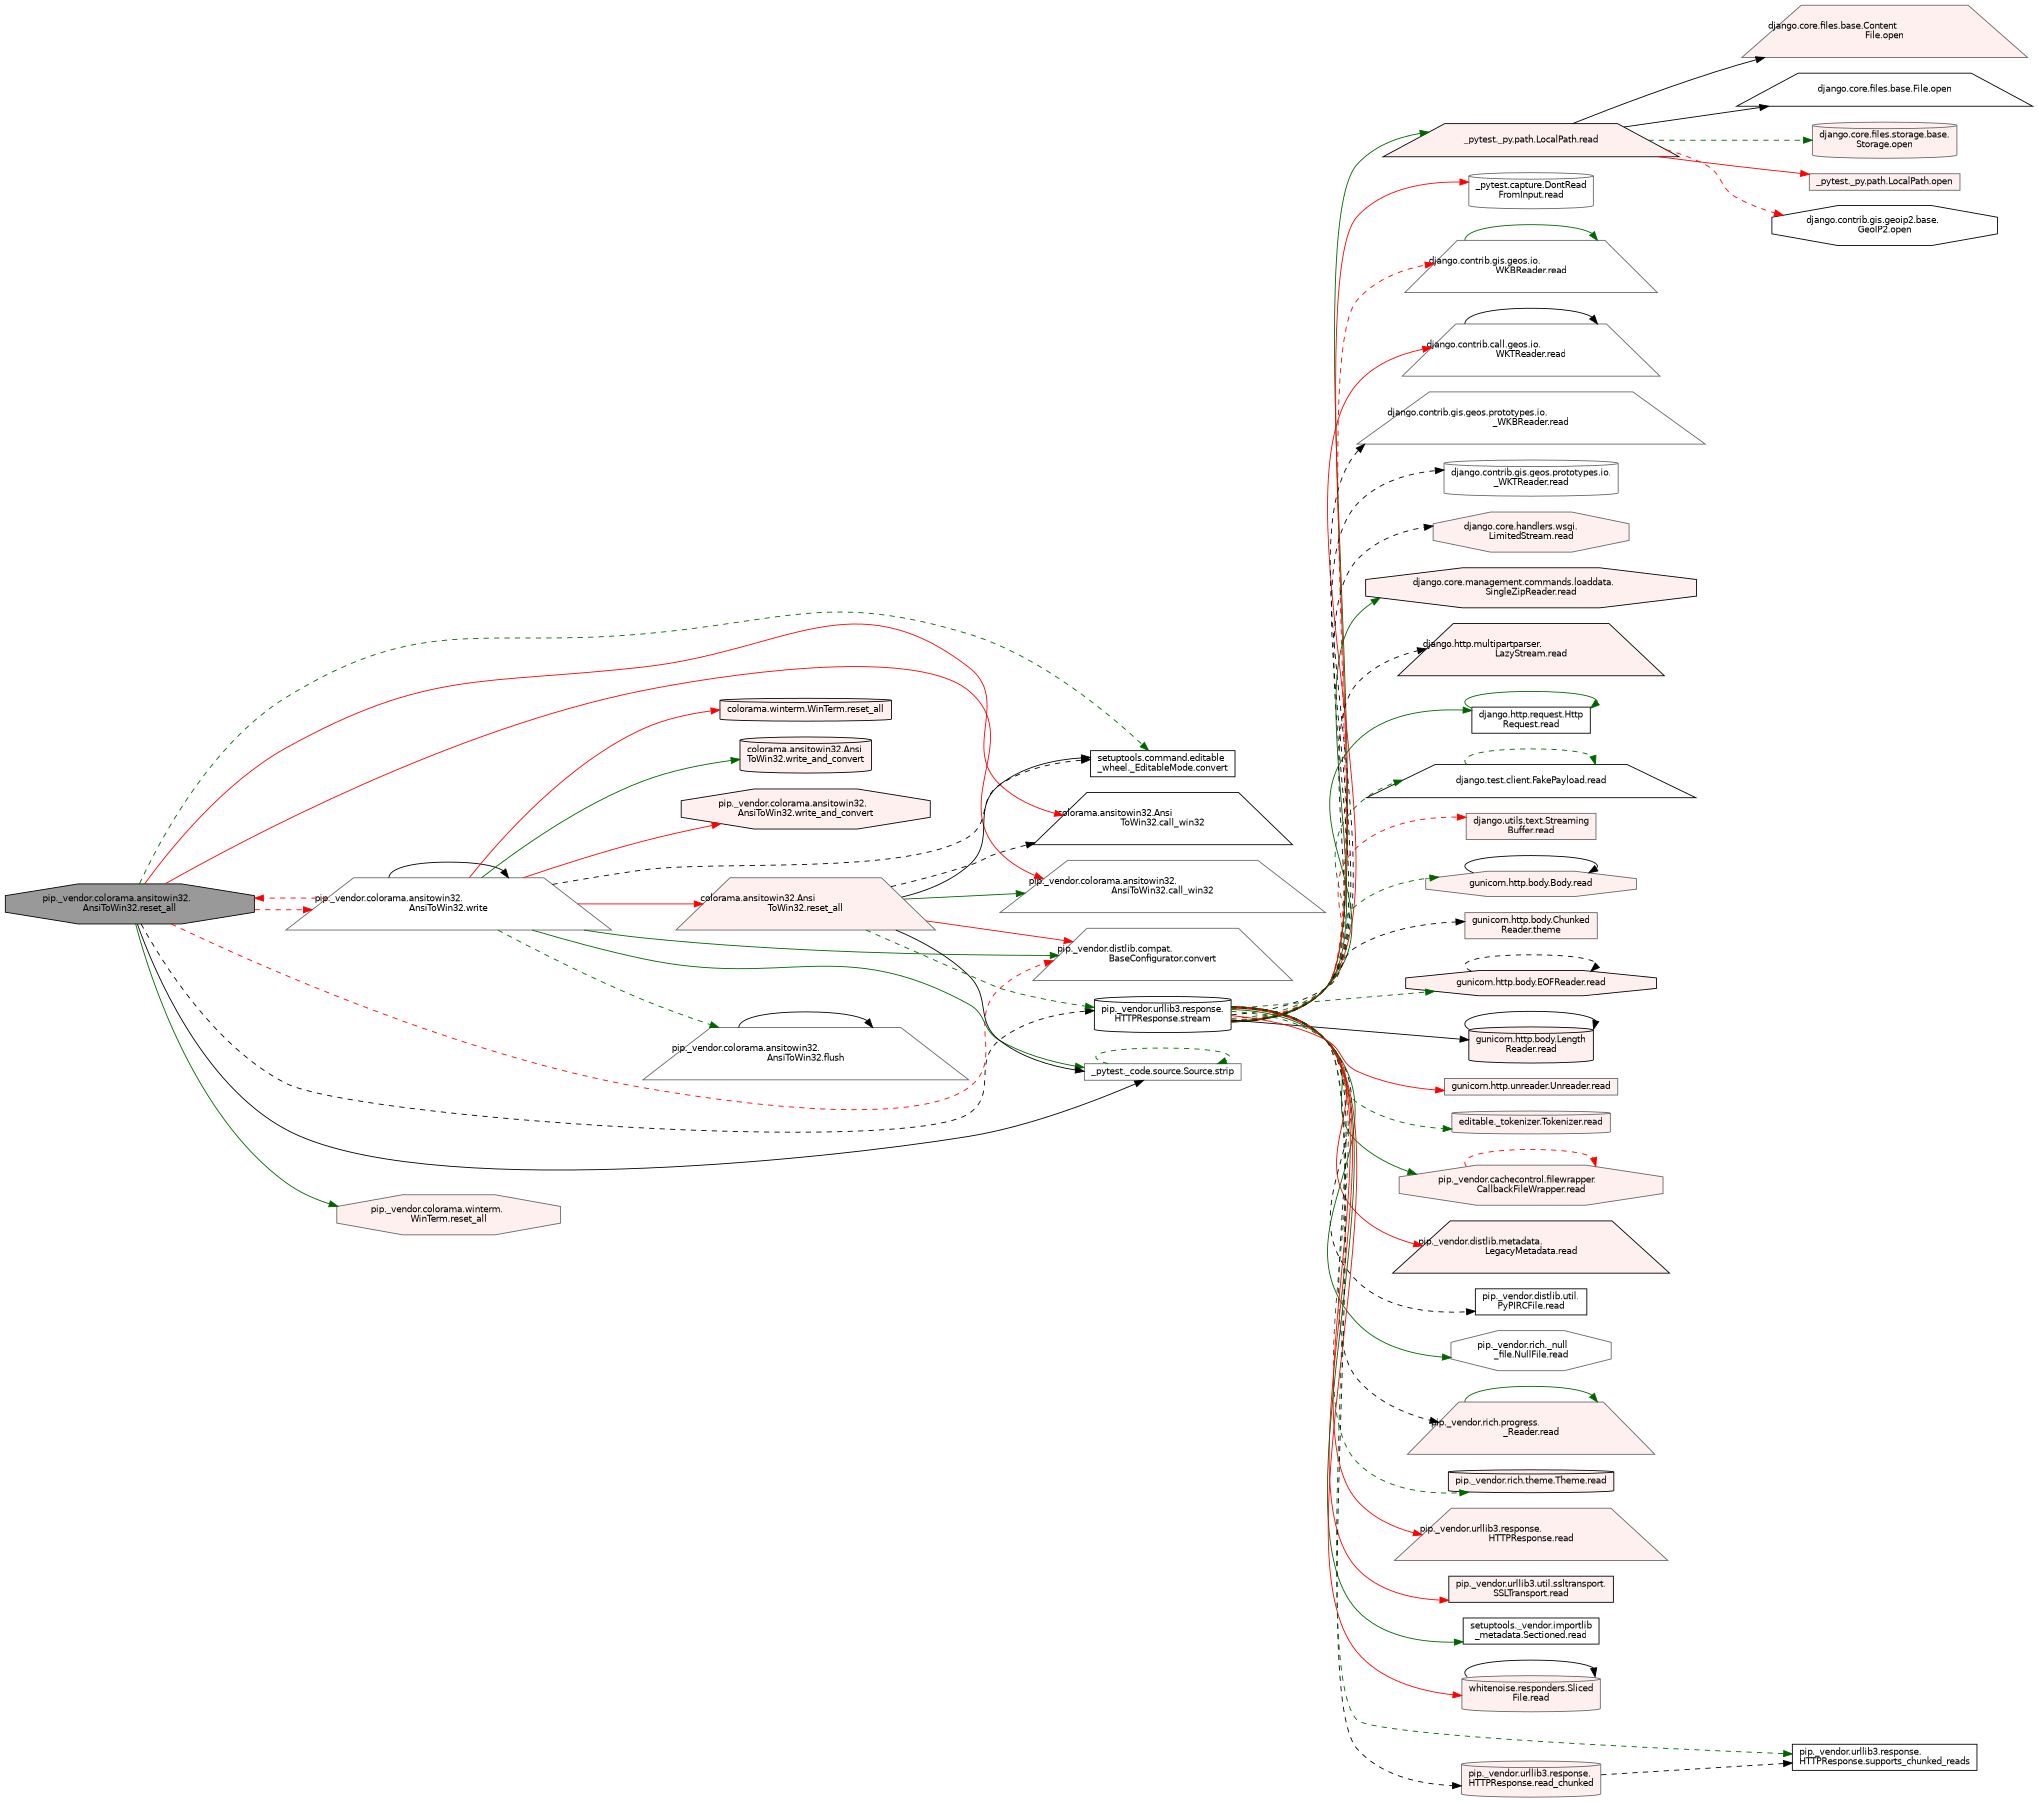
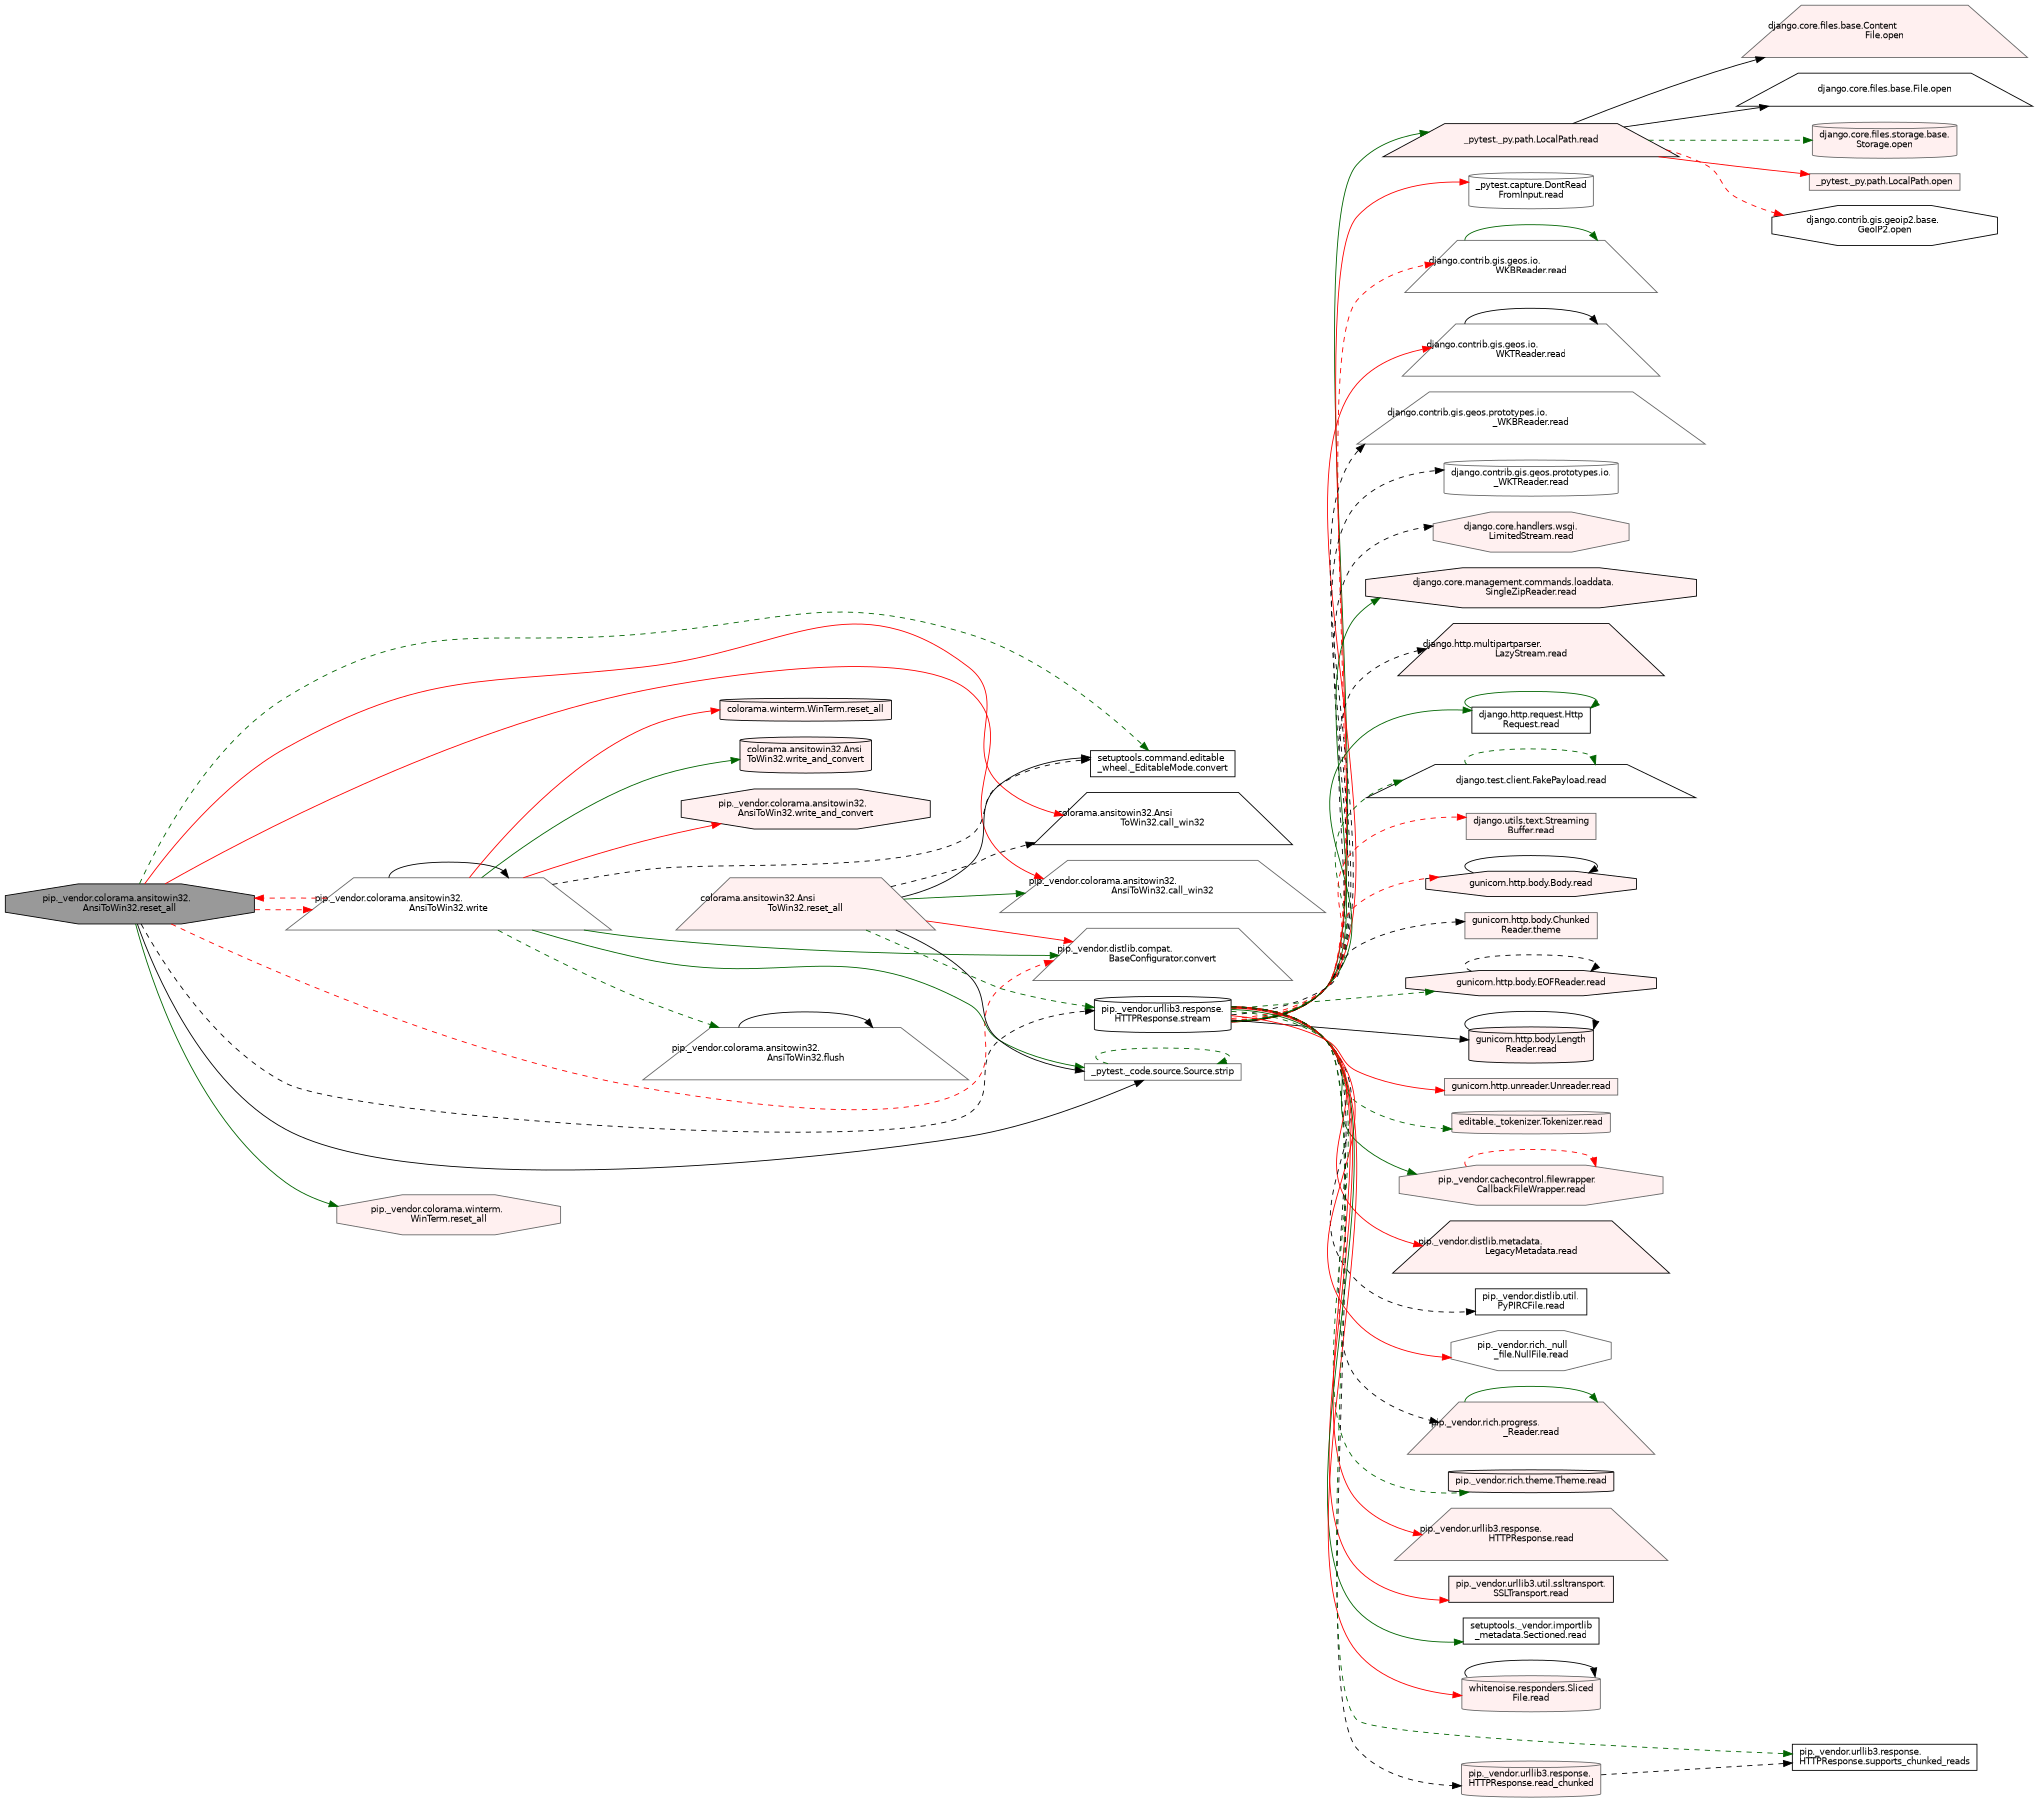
  digraph {
    rankdir=LR
    node [color=gray40 fillcolor="#FFF0F0" fontname=Helvetica fontsize=10 shape=trapezium style=filled]
    edge [color=darkgreen fontname=Helvetica fontsize=10 labelfontname=Helvetica labelfontsize=10 style=solid]
    n1 [color=black fillcolor=grey60 fontcolor=black height=0.2 label="pip._vendor.colorama.ansitowin32.\lAnsiToWin32.reset_all" shape=octagon width=0.4]
    n2 [color=black fillcolor=white height=0.2 label="colorama.ansitowin32.Ansi\lToWin32.call_win32" width=0.4]
    n3 [fillcolor=white height=0.2 label="pip._vendor.colorama.ansitowin32.\lAnsiToWin32.call_win32" width=0.4]
    n4 [fillcolor=white height=0.2 label="pip._vendor.distlib.compat.\lBaseConfigurator.convert" width=0.4]
    n5 [color=black fillcolor=white height=0.2 label="setuptools.command.editable\l_wheel._EditableMode.convert" shape=box width=0.4]
    n6 [color=black fillcolor=white height=0.2 label="pip._vendor.urllib3.response.\lHTTPResponse.stream" shape=cylinder width=0.4]
    n7 [fillcolor=white height=0.2 label="_pytest._code.source.Source.strip" shape=box width=0.4]
    n8 [fillcolor=white height=0.2 label="pip._vendor.colorama.ansitowin32.\lAnsiToWin32.write" width=0.4]
    n9 [height=0.2 label="pip._vendor.colorama.winterm.\lWinTerm.reset_all" shape=octagon width=0.4]
    n10 [color=black height=0.2 label="_pytest._py.path.LocalPath.read" width=0.4]
    n11 [fillcolor=white height=0.2 label="_pytest.capture.DontRead\lFromInput.read" shape=cylinder width=0.4]
    n12 [fillcolor=white height=0.2 label="django.contrib.gis.geos.io.\lWKBReader.read" width=0.4]
-   n13 [fillcolor=white height=0.2 label="django.contrib.call.geos.io.\lWKTReader.read" width=0.4]
+   n13 [fillcolor=white height=0.2 label="django.contrib.gis.geos.io.\lWKTReader.read" width=0.4]
    n14 [fillcolor=white height=0.2 label="django.contrib.gis.geos.prototypes.io.\l_WKBReader.read" width=0.4]
    n15 [fillcolor=white height=0.2 label="django.contrib.gis.geos.prototypes.io.\l_WKTReader.read" shape=cylinder width=0.4]
    n16 [height=0.2 label="django.core.handlers.wsgi.\lLimitedStream.read" shape=octagon width=0.4]
    n17 [color=black height=0.2 label="django.core.management.commands.loaddata.\lSingleZipReader.read" shape=octagon width=0.4]
    n18 [color=black height=0.2 label="django.http.multipartparser.\lLazyStream.read" width=0.4]
    n19 [color=black fillcolor=white height=0.2 label="django.http.request.Http\lRequest.read" shape=box width=0.4]
    n20 [color=black fillcolor=white height=0.2 label="django.test.client.FakePayload.read" width=0.4]
    n21 [height=0.2 label="django.utils.text.Streaming\lBuffer.read" shape=box width=0.4]
-   n22 [height=0.2 label="gunicorn.http.body.Body.read" shape=octagon width=0.4]
+   n22 [color=black height=0.2 label="gunicorn.http.body.Body.read" shape=octagon width=0.4]
    n23 [height=0.2 label="gunicorn.http.body.Chunked\lReader.theme" shape=box width=0.4]
    n24 [color=black height=0.2 label="gunicorn.http.body.EOFReader.read" shape=octagon width=0.4]
    n25 [color=black height=0.2 label="gunicorn.http.body.Length\lReader.read" shape=cylinder width=0.4]
    n26 [height=0.2 label="gunicorn.http.unreader.Unreader.read" shape=box width=0.4]
    n27 [height=0.2 label="editable._tokenizer.Tokenizer.read" shape=cylinder width=0.4]
    n28 [height=0.2 label="pip._vendor.cachecontrol.filewrapper.\lCallbackFileWrapper.read" shape=octagon width=0.4]
    n29 [color=black height=0.2 label="pip._vendor.distlib.metadata.\lLegacyMetadata.read" width=0.4]
    n30 [color=black fillcolor=white height=0.2 label="pip._vendor.distlib.util.\lPyPIRCFile.read" shape=box width=0.4]
    n31 [fillcolor=white height=0.2 label="pip._vendor.rich._null\l_file.NullFile.read" shape=octagon width=0.4]
    n32 [height=0.2 label="pip._vendor.rich.progress.\l_Reader.read" width=0.4]
    n33 [color=black height=0.2 label="pip._vendor.rich.theme.Theme.read" shape=cylinder width=0.4]
    n34 [height=0.2 label="pip._vendor.urllib3.response.\lHTTPResponse.read" width=0.4]
    n35 [color=black height=0.2 label="pip._vendor.urllib3.util.ssltransport.\lSSLTransport.read" shape=box width=0.4]
    n36 [color=black fillcolor=white height=0.2 label="setuptools._vendor.importlib\l_metadata.Sectioned.read" shape=box width=0.4]
    n37 [height=0.2 label="whitenoise.responders.Sliced\lFile.read" shape=cylinder width=0.4]
    n38 [height=0.2 label="pip._vendor.urllib3.response.\lHTTPResponse.read_chunked" shape=cylinder width=0.4]
    n39 [color=black fillcolor=white height=0.2 label="pip._vendor.urllib3.response.\lHTTPResponse.supports_chunked_reads" shape=box width=0.4]
    n40 [fillcolor=white height=0.2 label="pip._vendor.colorama.ansitowin32.\lAnsiToWin32.flush" width=0.4]
    n41 [height=0.2 label="colorama.ansitowin32.Ansi\lToWin32.reset_all" width=0.4]
    n42 [color=black height=0.2 label="colorama.winterm.WinTerm.reset_all" shape=cylinder width=0.4]
    n43 [color=black height=0.2 label="colorama.ansitowin32.Ansi\lToWin32.write_and_convert" shape=cylinder width=0.4]
    n44 [color=black height=0.2 label="pip._vendor.colorama.ansitowin32.\lAnsiToWin32.write_and_convert" shape=octagon width=0.4]
    n45 [height=0.2 label="_pytest._py.path.LocalPath.open" shape=box width=0.4]
    n46 [color=black fillcolor=white height=0.2 label="django.contrib.gis.geoip2.base.\lGeoIP2.open" shape=octagon width=0.4]
    n47 [height=0.2 label="django.core.files.base.Content\lFile.open" width=0.4]
    n48 [color=black fillcolor=white height=0.2 label="django.core.files.base.File.open" width=0.4]
    n49 [height=0.2 label="django.core.files.storage.base.\lStorage.open" shape=cylinder width=0.4]
    n1 -> n2 [color=red]
    n1 -> n3 [color=red]
    n1 -> n4 [color=red style=dashed]
    n1 -> n5 [style=dashed]
    n1 -> n6 [color=black style=dashed]
    n1 -> n7 [color=black]
    n1 -> n8 [color=red style=dashed]
    n1 -> n9
    n6 -> n10
    n6 -> n11 [color=red]
    n6 -> n12 [color=red style=dashed]
    n6 -> n13 [color=red]
    n6 -> n14 [color=black style=dashed]
    n6 -> n15 [color=black style=dashed]
    n6 -> n16 [color=black style=dashed]
    n6 -> n17
    n6 -> n18 [color=black style=dashed]
    n6 -> n19
    n6 -> n20 [style=dashed]
    n6 -> n21 [color=red style=dashed]
-   n6 -> n22 [style=dashed]
+   n6 -> n22 [color=red style=dashed]
    n6 -> n23 [color=black style=dashed]
    n6 -> n24 [style=dashed]
    n6 -> n25 [color=black]
    n6 -> n26 [color=red]
    n6 -> n27 [style=dashed]
    n6 -> n28
    n6 -> n29 [color=red]
    n6 -> n30 [color=black style=dashed]
-   n6 -> n31
+   n6 -> n31 [color=red]
    n6 -> n32 [color=black style=dashed]
    n6 -> n33 [style=dashed]
    n6 -> n34 [color=red]
    n6 -> n35 [color=red]
    n6 -> n36
    n6 -> n37 [color=red]
    n6 -> n38 [color=black style=dashed]
    n6 -> n39 [style=dashed]
    n7 -> n7 [style=dashed]
    n8 -> n1 [color=red style=dashed]
    n8 -> n4
    n8 -> n5 [color=black style=dashed]
    n8 -> n7
    n8 -> n8 [color=black]
    n8 -> n40 [style=dashed]
-   n8 -> n41 [color=red]
    n8 -> n42 [color=red]
    n8 -> n43
    n8 -> n44 [color=red]
    n10 -> n45 [color=red]
    n10 -> n46 [color=red style=dashed]
    n10 -> n47 [color=black]
    n10 -> n48 [color=black]
    n10 -> n49 [style=dashed]
    n12 -> n12
    n13 -> n13 [color=black]
    n19 -> n19
    n20 -> n20 [style=dashed]
    n22 -> n22 [color=black]
    n24 -> n24 [color=black style=dashed]
    n25 -> n25 [color=black]
    n28 -> n28 [color=red style=dashed]
    n32 -> n32
    n37 -> n37 [color=black]
    n38 -> n39 [color=black style=dashed]
    n40 -> n40 [color=black]
    n41 -> n2 [color=black style=dashed]
    n41 -> n3
    n41 -> n4 [color=red]
    n41 -> n5 [color=black]
    n41 -> n6 [style=dashed]
    n41 -> n7 [color=black]
  }
